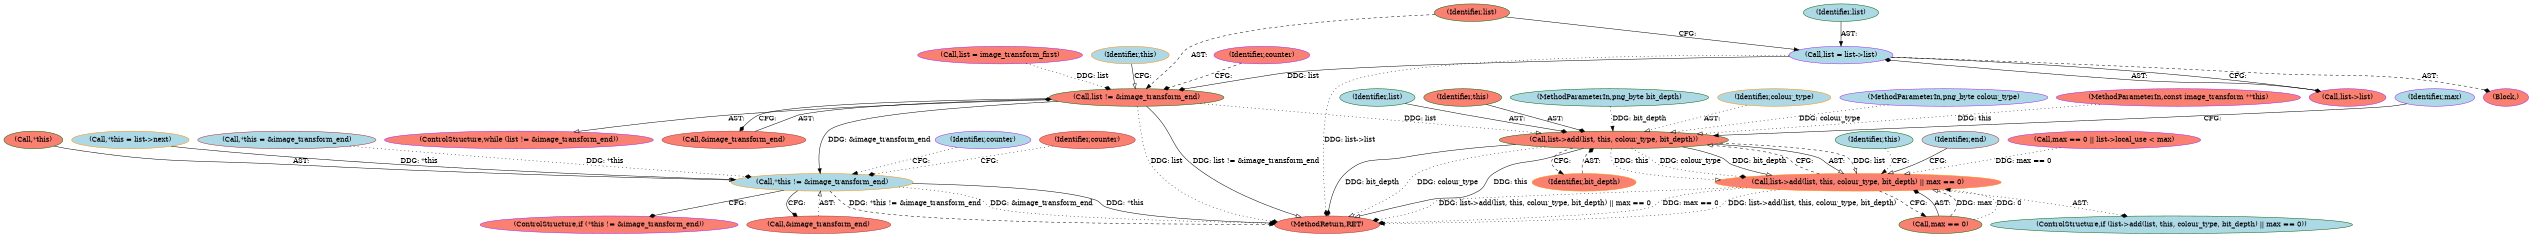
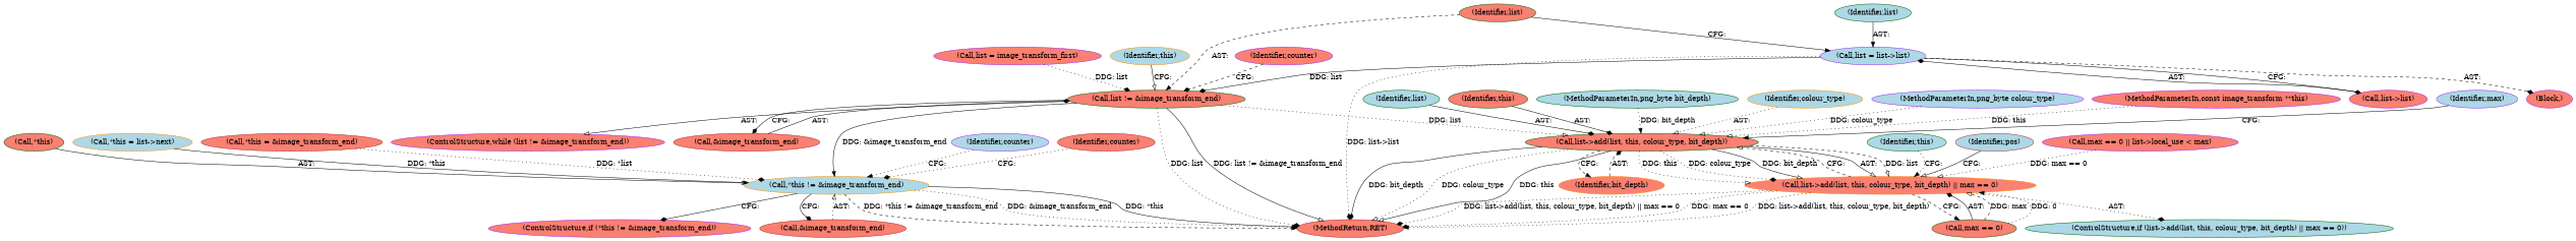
  digraph {
    node [color=purple fillcolor=salmon style=filled]
    edge [arrowhead=diamond style=solid]
    n1 [fillcolor=lightblue label="(Call,list = list->list)"]
    n2 [color=darkgreen label="(Call,list != &image_transform_end)"]
    n3 [label="(Block,)"]
    n4 [label="(Call,list->list)"]
    n5 [color=brown label="(MethodReturn,RET)"]
    n6 [color=darkgreen label="(Call,list->add(list, this, colour_type, bit_depth))"]
    n7 [color=darkorange fillcolor=lightblue label="(Call,*this != &image_transform_end)"]
    n8 [label="(ControlStructure,while (list != &image_transform_end))"]
    n9 [color=brown label="(Call,&image_transform_end)"]
    n10 [color=darkorange label="(Call,list->add(list, this, colour_type, bit_depth) || max == 0)"]
    n11 [color=darkorange label="(Identifier,bit_depth)"]
    n12 [label="(ControlStructure,if (*this != &image_transform_end))"]
    n13 [color=brown label="(Call,&image_transform_end)"]
    n14 [color=darkgreen label="(Call,max == 0)"]
    n15 [color=darkgreen fillcolor=lightblue label="(ControlStructure,if (list->add(list, this, colour_type, bit_depth) || max == 0))"]
    n16 [fillcolor=lightblue label="(Identifier,counter)"]
    n17 [color=darkgreen label="(Identifier,this)"]
    n18 [color=darkgreen fillcolor=lightblue label="(Identifier,this)"]
    n19 [color=brown label="(Identifier,counter)"]
    n20 [label="(Call,list = image_transform_first)"]
    n21 [color=darkgreen fillcolor=lightblue label="(MethodParameterIn,png_byte bit_depth)"]
    n22 [color=darkorange fillcolor=lightblue label="(Identifier,colour_type)"]
    n23 [fillcolor=lightblue label="(MethodParameterIn,png_byte colour_type)"]
    n24 [color=darkgreen fillcolor=lightblue label="(Identifier,list)"]
-   n25 [color=brown fillcolor=lightblue label="(Identifier,end)"]
+   n25 [color=brown fillcolor=lightblue label="(Identifier,pos)"]
    n26 [label="(MethodParameterIn,const image_transform **this)"]
    n27 [label="(Call,max == 0 || list->local_use < max)"]
    n28 [color=darkorange fillcolor=lightblue label="(Identifier,this)"]
    n29 [fillcolor=lightblue label="(Identifier,max)"]
    n30 [color=darkgreen label="(Identifier,list)"]
    n31 [color=darkgreen label="(Call,*this)"]
    n32 [label="(Identifier,counter)"]
    n33 [color=darkgreen fillcolor=lightblue label="(Identifier,list)"]
    n34 [color=darkorange fillcolor=lightblue label="(Call,*this = list->next)"]
-   n35 [color=brown fillcolor=lightblue label="(Call,*this = &image_transform_end)"]
+   n35 [color=brown label="(Call,*this = &image_transform_end)"]
    n1 -> n2 [label="DDG: list"]
    n1 -> n3 [label="AST: " style=dashed]
    n1 -> n4 [label="CFG: "]
    n1 -> n5 [label="DDG: list->list" style=dotted]
    n2 -> n5 [arrowhead=onormal label="DDG: list != &image_transform_end"]
    n2 -> n5 [label="DDG: list" style=dotted]
    n2 -> n6 [arrowhead=onormal label="DDG: list" style=dotted]
    n2 -> n7 [arrowhead=normal label="DDG: &image_transform_end"]
    n2 -> n8 [arrowhead=onormal label="AST: "]
    n2 -> n9 [label="CFG: "]
    n4 -> n1 [label="AST: "]
    n6 -> n5 [label="DDG: bit_depth"]
    n6 -> n5 [arrowhead=onormal label="DDG: colour_type" style=dotted]
    n6 -> n5 [arrowhead=onormal label="DDG: this"]
    n6 -> n10 [arrowhead=onormal label="AST: "]
    n6 -> n10 [arrowhead=onormal label="DDG: list" style=dashed]
    n6 -> n10 [arrowhead=onormal label="DDG: this" style=dotted]
    n6 -> n10 [label="DDG: colour_type" style=dotted]
    n6 -> n10 [arrowhead=onormal label="DDG: bit_depth"]
    n6 -> n11 [arrowhead=normal label="CFG: " style=dashed]
    n7 -> n5 [arrowhead=normal label="DDG: *this"]
    n7 -> n5 [arrowhead=normal label="DDG: *this != &image_transform_end" style=dashed]
    n7 -> n5 [label="DDG: &image_transform_end" style=dotted]
    n7 -> n12 [label="CFG: "]
    n7 -> n13 [label="CFG: "]
    n9 -> n2 [label="AST: "]
    n10 -> n5 [label="DDG: list->add(list, this, colour_type, bit_depth) || max == 0" style=dotted]
    n10 -> n5 [label="DDG: max == 0" style=dotted]
    n10 -> n5 [arrowhead=normal label="DDG: list->add(list, this, colour_type, bit_depth)" style=dotted]
    n10 -> n6 [arrowhead=onormal label="CFG: " style=dashed]
    n10 -> n14 [arrowhead=normal label="CFG: " style=dashed]
    n10 -> n15 [label="AST: " style=dotted]
    n11 -> n6 [label="AST: " style=dashed]
    n13 -> n7 [arrowhead=onormal label="AST: " style=dotted]
    n14 -> n10 [label="AST: "]
    n14 -> n10 [arrowhead=onormal label="DDG: max" style=dashed]
    n14 -> n10 [arrowhead=normal label="DDG: 0" style=dotted]
    n16 -> n7 [arrowhead=normal label="CFG: " style=dotted]
    n17 -> n6 [label="AST: "]
    n18 -> n10 [arrowhead=normal label="CFG: " style=dotted]
    n19 -> n7 [label="CFG: " style=dotted]
    n20 -> n2 [label="DDG: list" style=dotted]
    n21 -> n6 [arrowhead=normal label="DDG: bit_depth" style=dotted]
    n22 -> n6 [arrowhead=onormal label="AST: " style=dotted]
    n23 -> n6 [arrowhead=onormal label="DDG: colour_type" style=dotted]
    n24 -> n1 [arrowhead=normal label="AST: "]
    n25 -> n10 [arrowhead=onormal label="CFG: "]
    n26 -> n6 [arrowhead=onormal label="DDG: this" style=dotted]
    n27 -> n10 [arrowhead=onormal label="DDG: max == 0" style=dotted]
    n28 -> n2 [arrowhead=onormal label="CFG: "]
    n29 -> n6 [arrowhead=normal label="CFG: "]
    n30 -> n1 [arrowhead=normal label="CFG: "]
    n30 -> n2 [arrowhead=normal label="AST: " style=dashed]
    n31 -> n7 [arrowhead=onormal label="AST: "]
    n32 -> n2 [label="CFG: " style=dashed]
    n33 -> n6 [label="AST: "]
    n34 -> n7 [arrowhead=normal label="DDG: *this"]
-   n35 -> n7 [label="DDG: *this" style=dotted]
+   n35 -> n7 [label="DDG: *list" style=dotted]
  }
